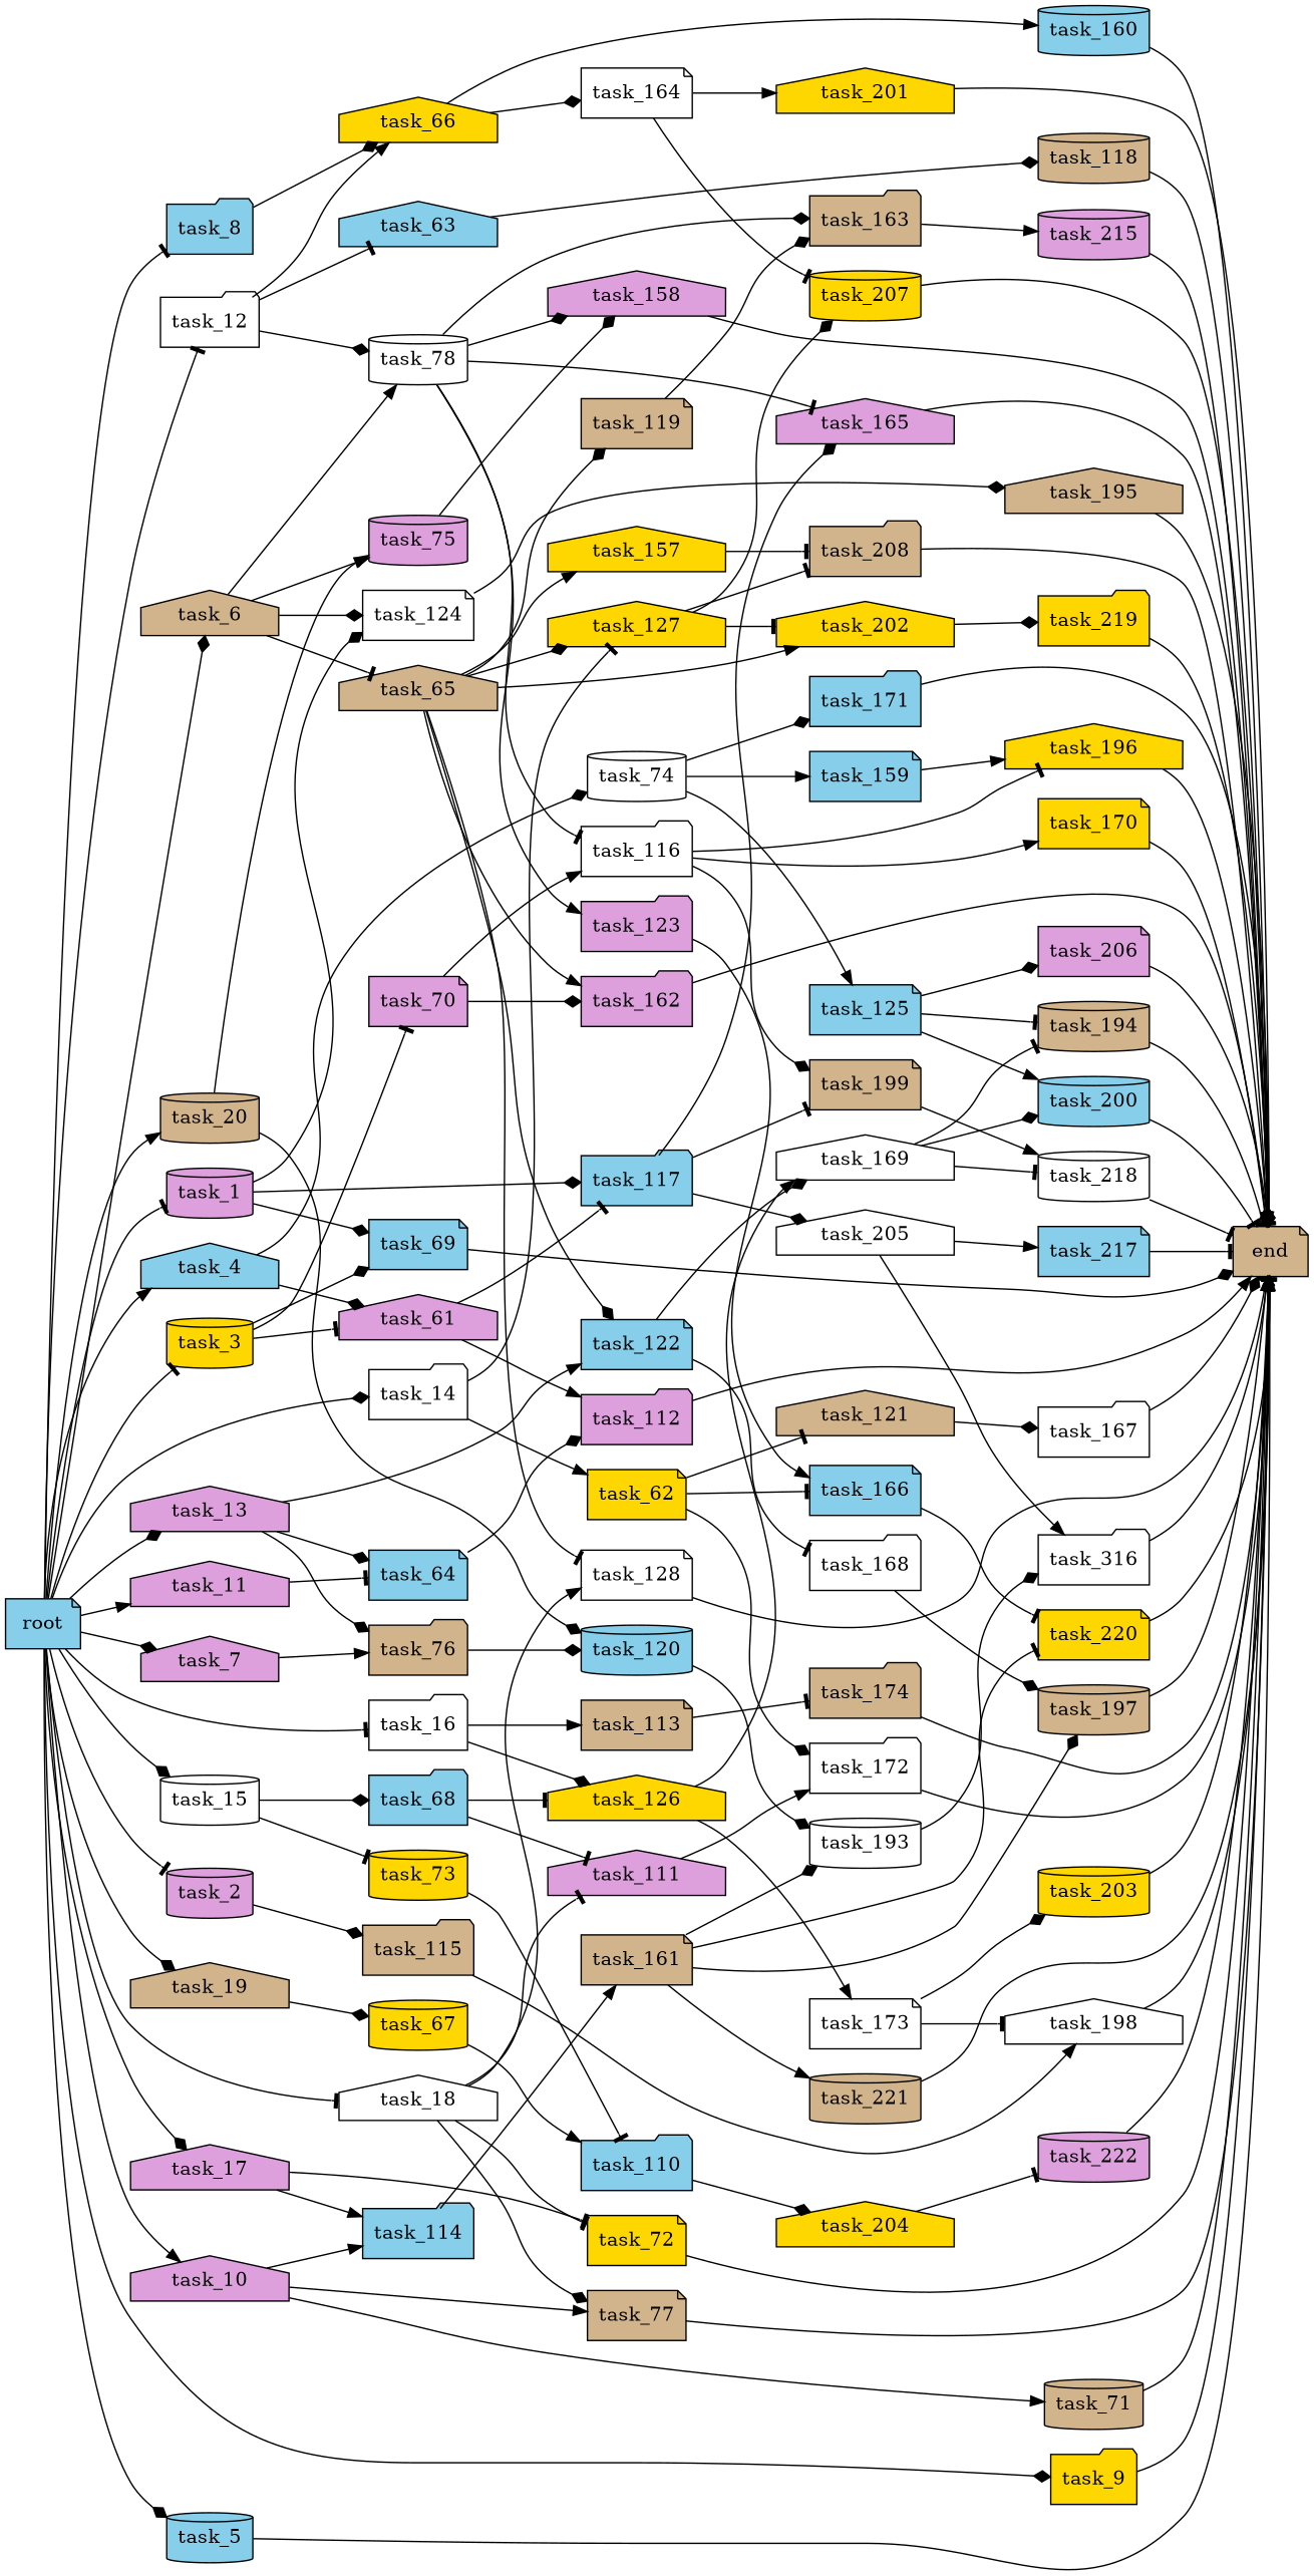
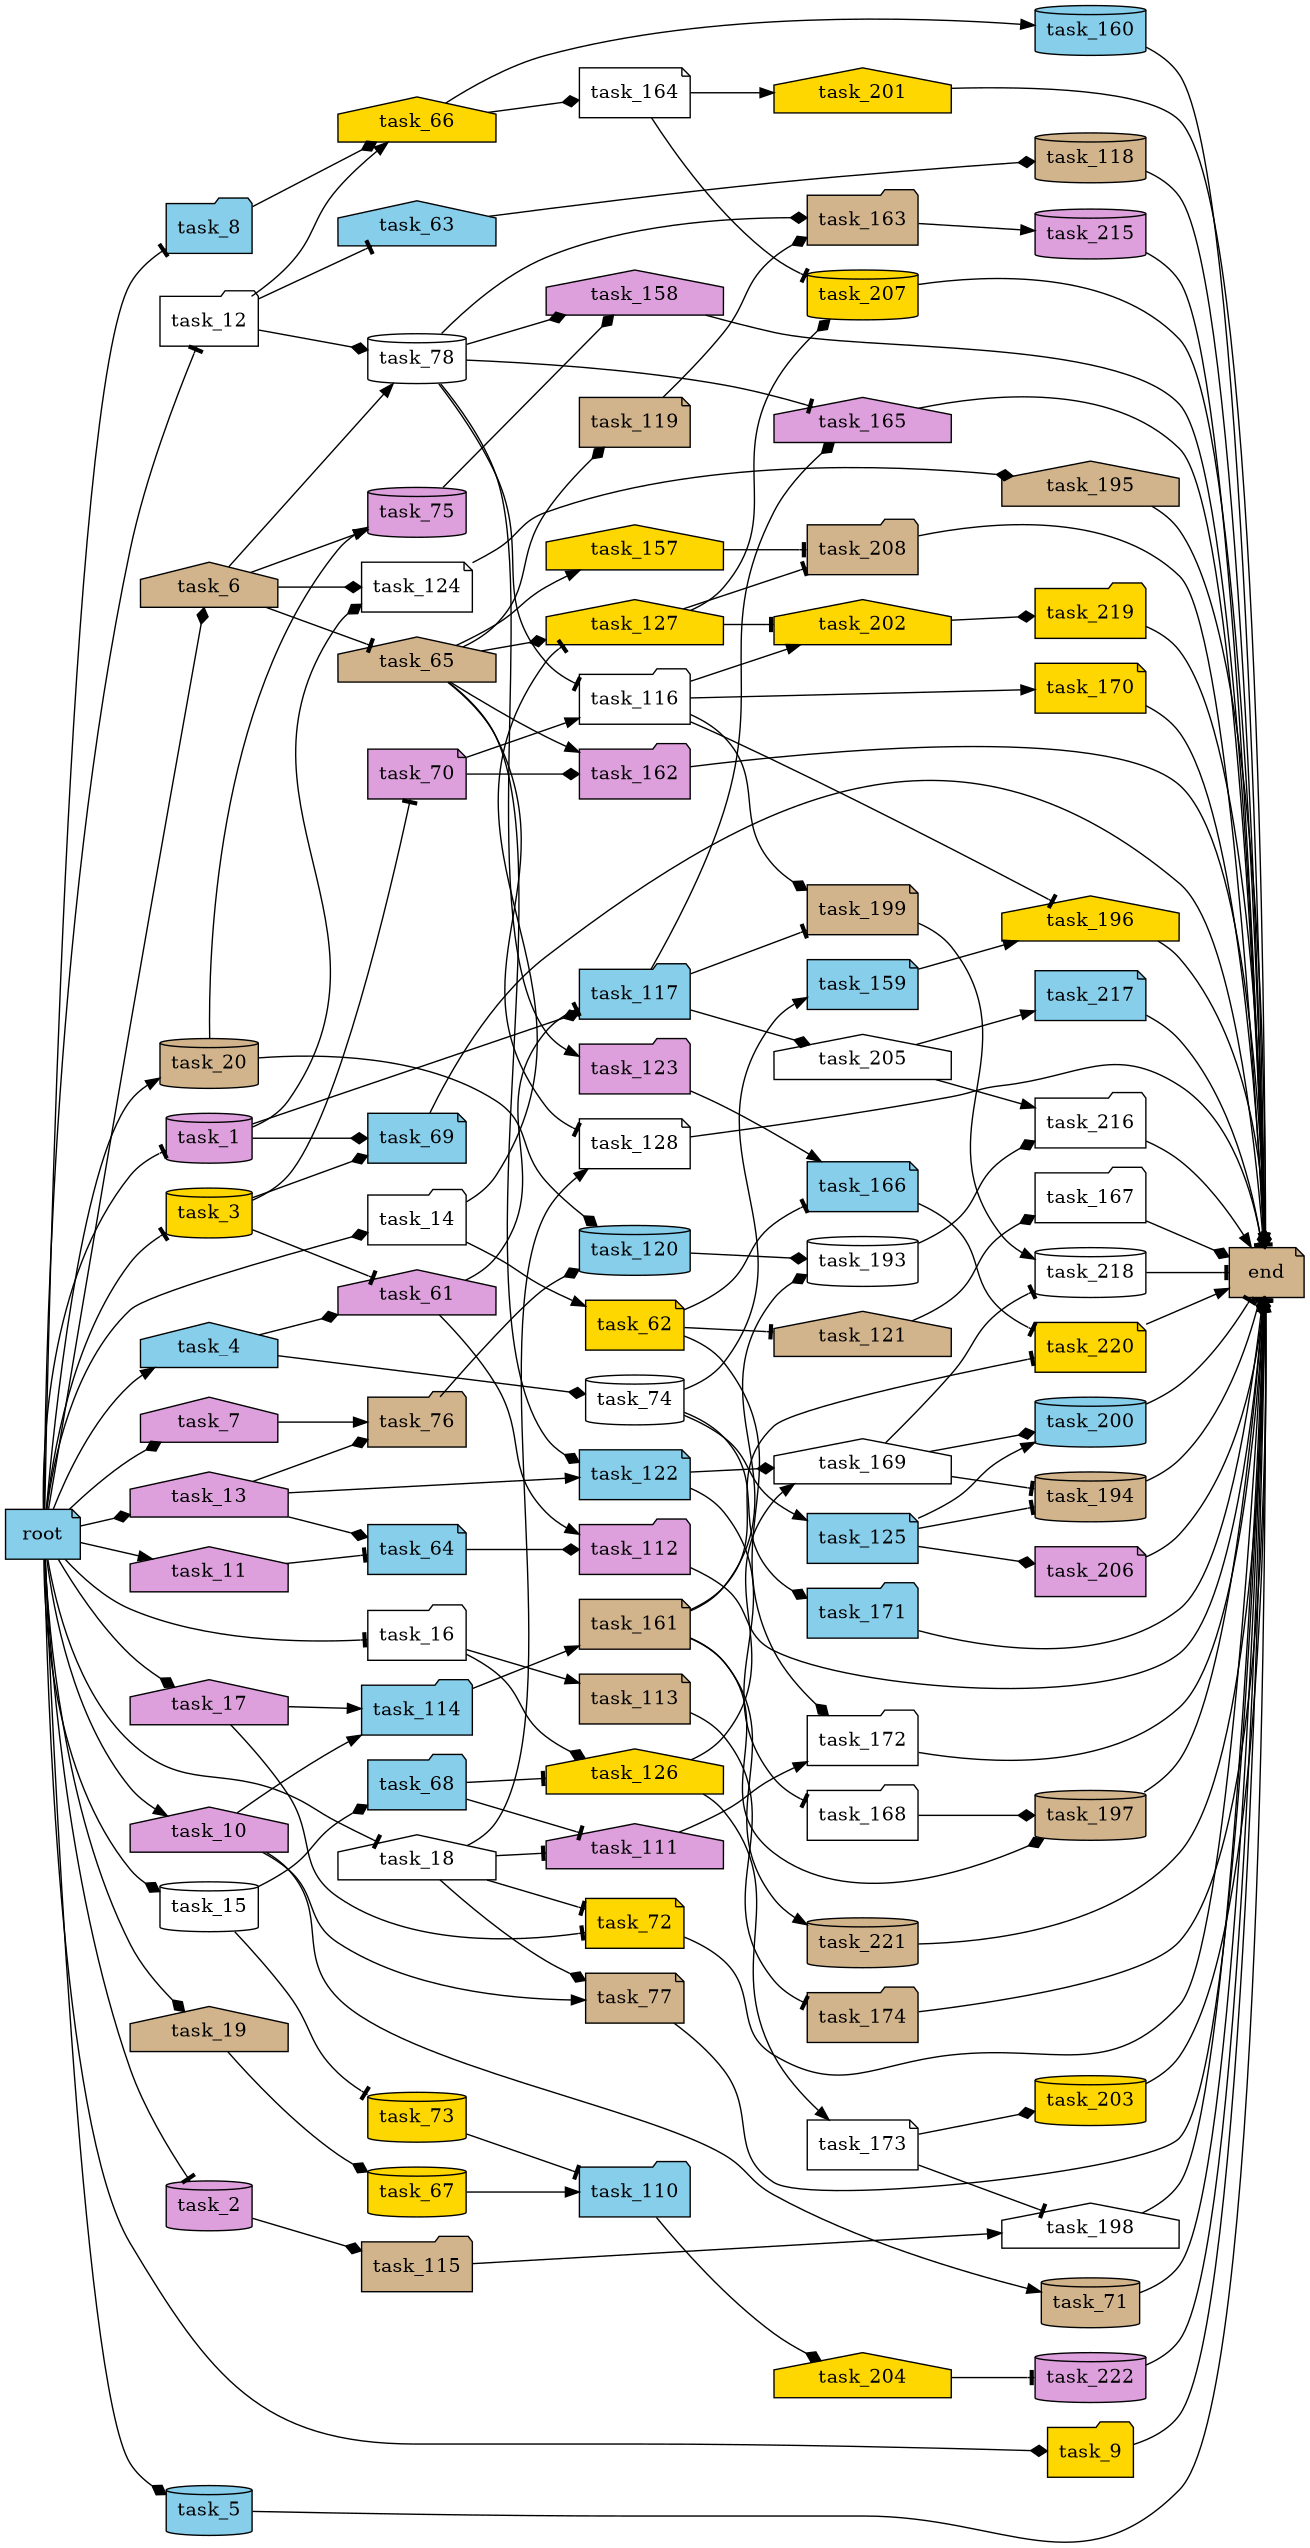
  digraph {
    rankdir=LR
    node [fillcolor=tan shape=house style=filled]
    edge [arrowhead=diamond]
    task_116 [fillcolor=white shape=folder]
    task_196 [fillcolor=gold]
    task_199 [shape=note]
    task_170 [fillcolor=gold shape=note]
    task_202 [fillcolor=gold]
    end [shape=note]
    task_218 [fillcolor=white shape=cylinder]
    task_219 [fillcolor=gold shape=folder]
    task_163 [shape=folder]
    task_215 [fillcolor=plum shape=cylinder]
    task_15 [fillcolor=white shape=cylinder]
    task_73 [fillcolor=gold shape=cylinder]
    task_68 [fillcolor=skyblue shape=folder]
    task_110 [fillcolor=skyblue shape=folder]
    task_111 [fillcolor=plum]
    task_126 [fillcolor=gold]
    task_118 [shape=cylinder]
    task_194 [shape=cylinder]
    task_169 [fillcolor=white]
    task_200 [fillcolor=skyblue shape=cylinder]
    task_207 [fillcolor=gold shape=cylinder]
    task_168 [fillcolor=white shape=folder]
    task_197 [shape=cylinder]
    task_161 [shape=note]
    task_220 [fillcolor=gold shape=note]
    task_193 [fillcolor=white shape=cylinder]
    task_221 [shape=cylinder]
-   task_216 [fillcolor=white shape=folder label=task_316]
+   task_216 [fillcolor=white shape=folder]
    task_173 [fillcolor=white shape=note]
    task_198 [fillcolor=white]
    task_203 [fillcolor=gold shape=cylinder]
    task_7 [fillcolor=plum]
    task_76 [shape=folder]
    task_120 [fillcolor=skyblue shape=cylinder]
    task_128 [fillcolor=white shape=note]
    task_119 [shape=note]
    task_166 [fillcolor=skyblue shape=note]
    task_75 [fillcolor=plum shape=cylinder]
    task_158 [fillcolor=plum]
    task_204 [fillcolor=gold]
    task_222 [fillcolor=plum shape=cylinder]
    task_117 [fillcolor=skyblue shape=folder]
    task_165 [fillcolor=plum]
    task_205 [fillcolor=white]
    task_217 [fillcolor=skyblue shape=note]
    task_9 [fillcolor=gold shape=folder]
    task_112 [fillcolor=plum shape=folder]
    task_121
    task_167 [fillcolor=white shape=folder]
    task_164 [fillcolor=white shape=note]
    task_201 [fillcolor=gold]
    task_172 [fillcolor=white shape=folder]
    task_77 [shape=note]
    task_65
    task_157 [fillcolor=gold]
    task_162 [fillcolor=plum shape=folder]
    task_127 [fillcolor=gold]
    task_122 [fillcolor=skyblue shape=note]
    task_208 [shape=folder]
    task_18 [fillcolor=white]
    task_72 [fillcolor=gold shape=note]
    task_159 [fillcolor=skyblue shape=note]
    task_63 [fillcolor=skyblue]
    task_115 [shape=folder]
    task_206 [fillcolor=plum shape=note]
    task_160 [fillcolor=skyblue shape=cylinder]
    task_61 [fillcolor=plum]
    task_64 [fillcolor=skyblue shape=note]
    task_11 [fillcolor=plum]
    task_125 [fillcolor=skyblue shape=note]
    task_1 [fillcolor=plum shape=cylinder]
    task_69 [fillcolor=skyblue shape=note]
    task_124 [fillcolor=white shape=note]
    task_195
    task_78 [fillcolor=white shape=cylinder]
    task_123 [fillcolor=plum shape=folder]
    task_171 [fillcolor=skyblue shape=folder]
    task_20 [shape=cylinder]
    task_62 [fillcolor=gold shape=note]
    task_66 [fillcolor=gold]
    task_19
    task_67 [fillcolor=gold shape=cylinder]
    task_3 [fillcolor=gold shape=cylinder]
    task_70 [fillcolor=plum shape=note]
    task_4 [fillcolor=skyblue]
    task_74 [fillcolor=white shape=cylinder]
    task_10 [fillcolor=plum]
    task_71 [shape=cylinder]
    task_114 [fillcolor=skyblue shape=folder]
    task_14 [fillcolor=white shape=folder]
    task_12 [fillcolor=white shape=folder]
    task_13 [fillcolor=plum]
    task_174 [shape=folder]
    task_5 [fillcolor=skyblue shape=cylinder]
    task_113 [shape=note]
    task_6
    task_2 [fillcolor=plum shape=cylinder]
    task_17 [fillcolor=plum]
    root [fillcolor=skyblue shape=note]
    task_8 [fillcolor=skyblue shape=folder]
    task_16 [fillcolor=white shape=folder]
    task_116 -> task_196 [arrowhead=tee]
    task_116 -> task_199
    task_116 -> task_170 [arrowhead=normal]
-   task_65 -> task_202 [arrowhead=normal]
+   task_116 -> task_202 [arrowhead=normal]
    task_196 -> end [arrowhead=normal]
    task_199 -> task_218 [arrowhead=normal]
    task_170 -> end
    task_202 -> task_219
    task_218 -> end [arrowhead=tee]
    task_219 -> end [arrowhead=tee]
    task_163 -> task_215 [arrowhead=normal]
    task_215 -> end
    task_15 -> task_73 [arrowhead=tee]
    task_15 -> task_68
    task_73 -> task_110 [arrowhead=tee]
    task_68 -> task_111 [arrowhead=tee]
    task_68 -> task_126 [arrowhead=tee]
    task_110 -> task_204
    task_111 -> task_172 [arrowhead=normal]
    task_126 -> task_169 [arrowhead=normal]
    task_126 -> task_173 [arrowhead=normal]
    task_118 -> end
    task_194 -> end [arrowhead=tee]
    task_169 -> task_218 [arrowhead=tee]
    task_169 -> task_194 [arrowhead=tee]
    task_169 -> task_200
    task_200 -> end [arrowhead=tee]
    task_207 -> end
    task_168 -> task_197
    task_197 -> end [arrowhead=normal]
    task_161 -> task_197
    task_161 -> task_220 [arrowhead=tee]
    task_161 -> task_193
    task_161 -> task_221 [arrowhead=normal]
    task_220 -> end [arrowhead=normal]
    task_193 -> task_216
    task_221 -> end [arrowhead=tee]
    task_216 -> end [arrowhead=normal]
    task_173 -> task_198 [arrowhead=tee]
    task_173 -> task_203
    task_198 -> end [arrowhead=normal]
    task_203 -> end [arrowhead=normal]
    task_7 -> task_76 [arrowhead=normal]
    task_76 -> task_120
    task_120 -> task_193
    task_128 -> end [arrowhead=tee]
    task_119 -> task_163
    task_166 -> task_220 [arrowhead=tee]
    task_75 -> task_158
    task_158 -> end [arrowhead=normal]
    task_204 -> task_222 [arrowhead=tee]
    task_222 -> end [arrowhead=tee]
    task_117 -> task_199 [arrowhead=tee]
    task_117 -> task_165
    task_117 -> task_205
    task_165 -> end
    task_205 -> task_216 [arrowhead=normal]
    task_205 -> task_217 [arrowhead=normal]
    task_217 -> end [arrowhead=tee]
    task_9 -> end
    task_112 -> end [arrowhead=normal]
    task_121 -> task_167
    task_167 -> end
    task_164 -> task_207 [arrowhead=tee]
    task_164 -> task_201 [arrowhead=normal]
    task_201 -> end
    task_172 -> end [arrowhead=normal]
    task_77 -> end [arrowhead=normal]
    task_65 -> task_128 [arrowhead=tee]
    task_65 -> task_119
    task_65 -> task_157 [arrowhead=normal]
    task_65 -> task_162 [arrowhead=normal]
    task_65 -> task_127
    task_65 -> task_122
    task_157 -> task_208 [arrowhead=tee]
    task_162 -> end [arrowhead=normal]
    task_127 -> task_202 [arrowhead=tee]
    task_127 -> task_207
    task_127 -> task_208 [arrowhead=tee]
    task_122 -> task_169
    task_122 -> task_168 [arrowhead=tee]
    task_208 -> end [arrowhead=normal]
    task_18 -> task_111 [arrowhead=tee]
    task_18 -> task_128 [arrowhead=normal]
    task_18 -> task_77
    task_18 -> task_72 [arrowhead=tee]
    task_72 -> end [arrowhead=tee]
    task_159 -> task_196 [arrowhead=normal]
    task_63 -> task_118
    task_115 -> task_198 [arrowhead=normal]
    task_206 -> end [arrowhead=tee]
    task_160 -> end [arrowhead=normal]
    task_61 -> task_117 [arrowhead=tee]
    task_61 -> task_112 [arrowhead=normal]
    task_64 -> task_112
    task_11 -> task_64 [arrowhead=tee]
    task_125 -> task_194 [arrowhead=tee]
    task_125 -> task_200 [arrowhead=normal]
    task_125 -> task_206
    task_1 -> task_117
    task_1 -> task_69
    task_1 -> task_124
    task_69 -> end
    task_124 -> task_195
    task_195 -> end
    task_78 -> task_116 [arrowhead=tee]
    task_78 -> task_163
    task_78 -> task_158
    task_78 -> task_165 [arrowhead=tee]
    task_78 -> task_123 [arrowhead=normal]
    task_123 -> task_166 [arrowhead=normal]
    task_171 -> end
    task_20 -> task_120
    task_20 -> task_75 [arrowhead=normal]
    task_62 -> task_166 [arrowhead=tee]
    task_62 -> task_121 [arrowhead=tee]
    task_62 -> task_172
    task_66 -> task_164
    task_66 -> task_160 [arrowhead=normal]
    task_19 -> task_67
    task_67 -> task_110 [arrowhead=normal]
    task_3 -> task_61 [arrowhead=tee]
    task_3 -> task_69
    task_3 -> task_70 [arrowhead=tee]
    task_70 -> task_116 [arrowhead=normal]
    task_70 -> task_162
    task_4 -> task_61
    task_4 -> task_74
    task_74 -> task_159 [arrowhead=normal]
    task_74 -> task_125 [arrowhead=normal]
    task_74 -> task_171
    task_10 -> task_77 [arrowhead=normal]
    task_10 -> task_71 [arrowhead=normal]
    task_10 -> task_114 [arrowhead=normal]
    task_71 -> end
    task_114 -> task_161 [arrowhead=normal]
    task_14 -> task_127 [arrowhead=tee]
    task_14 -> task_62 [arrowhead=normal]
    task_12 -> task_63 [arrowhead=tee]
    task_12 -> task_78
    task_12 -> task_66 [arrowhead=normal]
    task_13 -> task_76
    task_13 -> task_122 [arrowhead=normal]
    task_13 -> task_64
    task_174 -> end [arrowhead=tee]
    task_5 -> end [arrowhead=normal]
    task_113 -> task_174 [arrowhead=tee]
    task_6 -> task_75 [arrowhead=normal]
    task_6 -> task_65 [arrowhead=tee]
    task_6 -> task_124
    task_6 -> task_78 [arrowhead=normal]
    task_2 -> task_115
    task_17 -> task_72 [arrowhead=tee]
    task_17 -> task_114 [arrowhead=normal]
    root -> task_15
    root -> task_7
    root -> task_9
    root -> task_18 [arrowhead=tee]
    root -> task_11 [arrowhead=normal]
    root -> task_1 [arrowhead=tee]
    root -> task_20 [arrowhead=normal]
    root -> task_19
    root -> task_3 [arrowhead=tee]
    root -> task_4 [arrowhead=normal]
    root -> task_10 [arrowhead=normal]
    root -> task_14
    root -> task_12 [arrowhead=tee]
    root -> task_13
    root -> task_5
    root -> task_6
    root -> task_2 [arrowhead=tee]
    root -> task_17
    root -> task_8 [arrowhead=tee]
    root -> task_16 [arrowhead=tee]
    task_8 -> task_66
    task_16 -> task_126
    task_16 -> task_113 [arrowhead=normal]
  }
